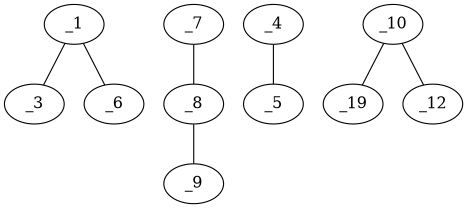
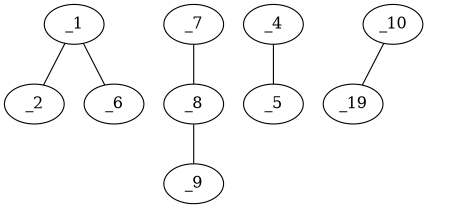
  graph {
    node [charge=0 chem=1 symbol="C  " x=3.7321 y=0.5]
    edge [valence=2]
-   _2 [label=_3]
+   _2
    _1 [y=-0.5]
    _6 [x=4.5981 y=-1]
    _7 [chem=4 symbol="N  " x=2.866 y=-1]
    _8 [x=2.866 y=-2]
    _9 [chem=2 symbol="O  " x=2 y=-2.5]
    _4 [x=5.4641]
    _5 [x=5.4641 y=-0.5]
    _10 [x=4.5981 y=2]
    n10 [chem=2 label=_19 symbol="O  " x=5.4641 y=2.5]
-   _12 [chem=4 symbol="N  " y=2.5]
    _1 -- _2 [valence=1]
    _1 -- _6
    _7 -- _8 [valence=1]
    _8 -- _9
    _4 -- _5
    _10 -- n10
-   _10 -- _12 [valence=1]
  }
